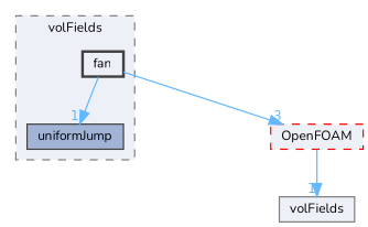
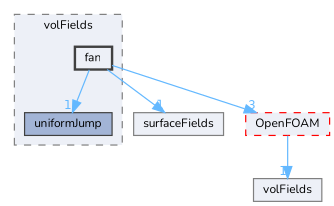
  digraph {
    compound=true
    fontname=Nunito
    node [color=grey25 fillcolor="#edf0f7" fontname=Nunito fontsize=10 shape=box style=filled]
    edge [color=steelblue1 fontcolor=steelblue1 fontname=Nunito fontsize=10 headlabel=1 labeldistance=1.5 labelfontname=Helvetica labelfontsize=10]
    n1 [fillcolor="#a2b4d6" height=0.2 label=uniformJump width=0.4]
    n2 [height=0.2 label=fan style="filled,bold" width=0.4]
+   n3 [color=grey50 height=0.2 label=surfaceFields width=0.4]
    n4 [color=red height=0.2 label=OpenFOAM style="filled,dashed" width=0.4]
    n5 [color=grey50 height=0.2 label=volFields width=0.4]
    subgraph cluster_1 {
      bgcolor="#edf0f7"
      fontsize=10
      label=volFields
      pencolor=grey50
      style="filled,dashed"
      n1
      n2
    }
    n2 -> n1
+   n2 -> n3
    n2 -> n4 [headlabel=3]
    n4 -> n5
  }
